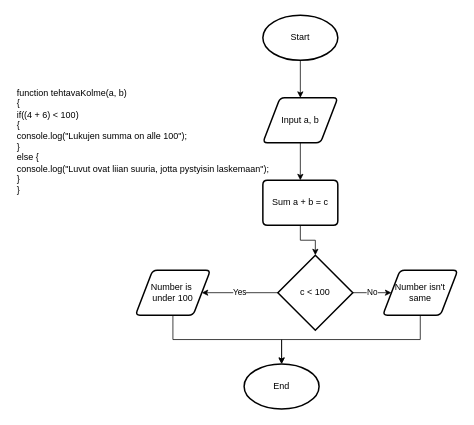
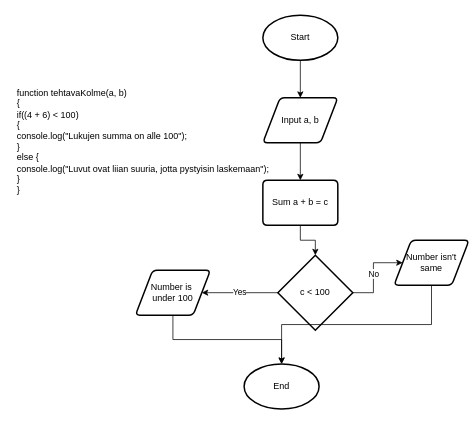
  <mxCell id="0" />
  <mxCell id="1" parent="0" />
  <mxCell id="2" style="edgeStyle=orthogonalEdgeStyle;rounded=0;orthogonalLoop=1;jettySize=auto;html=1;exitX=0.5;exitY=1;exitDx=0;exitDy=0;exitPerimeter=0;entryX=0.5;entryY=0;entryDx=0;entryDy=0;" edge="1" parent="1" source="3" target="5"><mxGeometry relative="1" as="geometry" /></mxCell>
  <mxCell id="3" value="Start" style="strokeWidth=2;html=1;shape=mxgraph.flowchart.start_1;whiteSpace=wrap;" vertex="1" parent="1"><mxGeometry x="350" y="20" width="100" height="60" as="geometry" /></mxCell>
  <mxCell id="4" style="edgeStyle=orthogonalEdgeStyle;rounded=0;orthogonalLoop=1;jettySize=auto;html=1;exitX=0.5;exitY=1;exitDx=0;exitDy=0;entryX=0.5;entryY=0;entryDx=0;entryDy=0;" edge="1" parent="1" source="5" target="7"><mxGeometry relative="1" as="geometry" /></mxCell>
  <mxCell id="5" value="Input a, b" style="shape=parallelogram;html=1;strokeWidth=2;perimeter=parallelogramPerimeter;whiteSpace=wrap;rounded=1;arcSize=12;size=0.23;" vertex="1" parent="1"><mxGeometry x="350" y="130" width="100" height="60" as="geometry" /></mxCell>
  <mxCell id="6" style="edgeStyle=orthogonalEdgeStyle;rounded=0;orthogonalLoop=1;jettySize=auto;html=1;exitX=0.5;exitY=1;exitDx=0;exitDy=0;entryX=0.5;entryY=0;entryDx=0;entryDy=0;entryPerimeter=0;" edge="1" parent="1" source="7" target="11"><mxGeometry relative="1" as="geometry" /></mxCell>
  <mxCell id="7" value="Sum a + b = c" style="shape=parallelogram;html=1;strokeWidth=2;perimeter=parallelogramPerimeter;whiteSpace=wrap;rounded=1;arcSize=12;size=0;" vertex="1" parent="1"><mxGeometry x="350" y="240" width="100" height="60" as="geometry" /></mxCell>
  <mxCell id="8" value="End" style="strokeWidth=2;html=1;shape=mxgraph.flowchart.start_1;whiteSpace=wrap;" vertex="1" parent="1"><mxGeometry x="325" y="485" width="100" height="60" as="geometry" /></mxCell>
  <mxCell id="9" value="Yes" style="edgeStyle=orthogonalEdgeStyle;rounded=0;orthogonalLoop=1;jettySize=auto;html=1;exitX=0;exitY=0.5;exitDx=0;exitDy=0;exitPerimeter=0;entryX=1;entryY=0.5;entryDx=0;entryDy=0;" edge="1" parent="1" source="11" target="13"><mxGeometry relative="1" as="geometry" /></mxCell>
  <mxCell id="10" value="No" style="edgeStyle=orthogonalEdgeStyle;rounded=0;orthogonalLoop=1;jettySize=auto;html=1;exitX=1;exitY=0.5;exitDx=0;exitDy=0;exitPerimeter=0;entryX=0;entryY=0.5;entryDx=0;entryDy=0;" edge="1" parent="1" source="11" target="15"><mxGeometry relative="1" as="geometry" /></mxCell>
  <mxCell id="11" value="c &amp;lt; 100" style="strokeWidth=2;html=1;shape=mxgraph.flowchart.decision;whiteSpace=wrap;" vertex="1" parent="1"><mxGeometry x="370" y="340" width="100" height="100" as="geometry" /></mxCell>
  <mxCell id="12" style="edgeStyle=orthogonalEdgeStyle;rounded=0;orthogonalLoop=1;jettySize=auto;html=1;exitX=0.5;exitY=1;exitDx=0;exitDy=0;entryX=0.5;entryY=0;entryDx=0;entryDy=0;entryPerimeter=0;" edge="1" parent="1" source="13" target="8"><mxGeometry relative="1" as="geometry" /></mxCell>
  <mxCell id="13" value="Number is&amp;nbsp;&lt;br&gt;under 100" style="shape=parallelogram;html=1;strokeWidth=2;perimeter=parallelogramPerimeter;whiteSpace=wrap;rounded=1;arcSize=12;size=0.23;" vertex="1" parent="1"><mxGeometry x="180" y="360" width="100" height="60" as="geometry" /></mxCell>
  <mxCell id="14" style="edgeStyle=orthogonalEdgeStyle;rounded=0;orthogonalLoop=1;jettySize=auto;html=1;exitX=0.5;exitY=1;exitDx=0;exitDy=0;entryX=0.5;entryY=0;entryDx=0;entryDy=0;entryPerimeter=0;" edge="1" parent="1" source="15" target="8"><mxGeometry relative="1" as="geometry" /></mxCell>
- <mxCell id="15" value="Number isn't&lt;br&gt;same" style="shape=parallelogram;html=1;strokeWidth=2;perimeter=parallelogramPerimeter;whiteSpace=wrap;rounded=1;arcSize=12;size=0.23;" vertex="1" parent="1"><mxGeometry x="510" y="360" width="100" height="60" as="geometry" /></mxCell>
+ <mxCell id="15" value="Number isn't&lt;br&gt;same" style="shape=parallelogram;html=1;strokeWidth=2;perimeter=parallelogramPerimeter;whiteSpace=wrap;rounded=1;arcSize=12;size=0.23;" vertex="1" parent="1"><mxGeometry x="525" y="320" width="100" height="60" as="geometry" /></mxCell>
  <mxCell id="16" value="function tehtavaKolme(a, b)&#13;&#10;{&#13;&#10;  if((4 + 6) &lt; 100)&#13;&#10;{&#13;&#10;    console.log(&quot;Lukujen summa on alle 100&quot;);&#13;&#10;  }&#13;&#10;    else {&#13;&#10;    console.log(&quot;Luvut ovat liian suuria, jotta pystyisin laskemaan&quot;);&#13;&#10;    }&#13;&#10;  }" style="text;whiteSpace=wrap;html=1;" vertex="1" parent="1"><mxGeometry x="20" y="110" width="360" height="150" as="geometry" /></mxCell>
